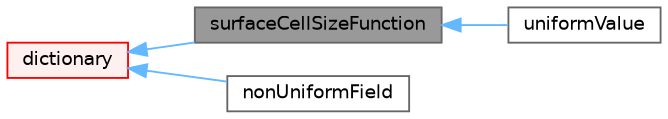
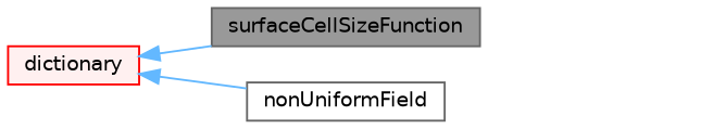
  digraph {
    rankdir=LR
    node [color=gray40 fillcolor=white fontname=Helvetica fontsize=10 shape=box style=filled]
    edge [color=steelblue1 dir=back fontname=Helvetica fontsize=10 labelfontname=Helvetica labelfontsize=10 style=solid]
    n1 [fillcolor=grey60 fontcolor=black height=0.2 label=surfaceCellSizeFunction width=0.4]
-   n2 [height=0.2 label=uniformValue width=0.4]
    n3 [height=0.2 label=nonUniformField width=0.4]
    n4 [color=red fillcolor="#FFF0F0" height=0.2 label=dictionary width=0.4]
-   n1 -> n2
    n4 -> n1
    n4 -> n3
  }
